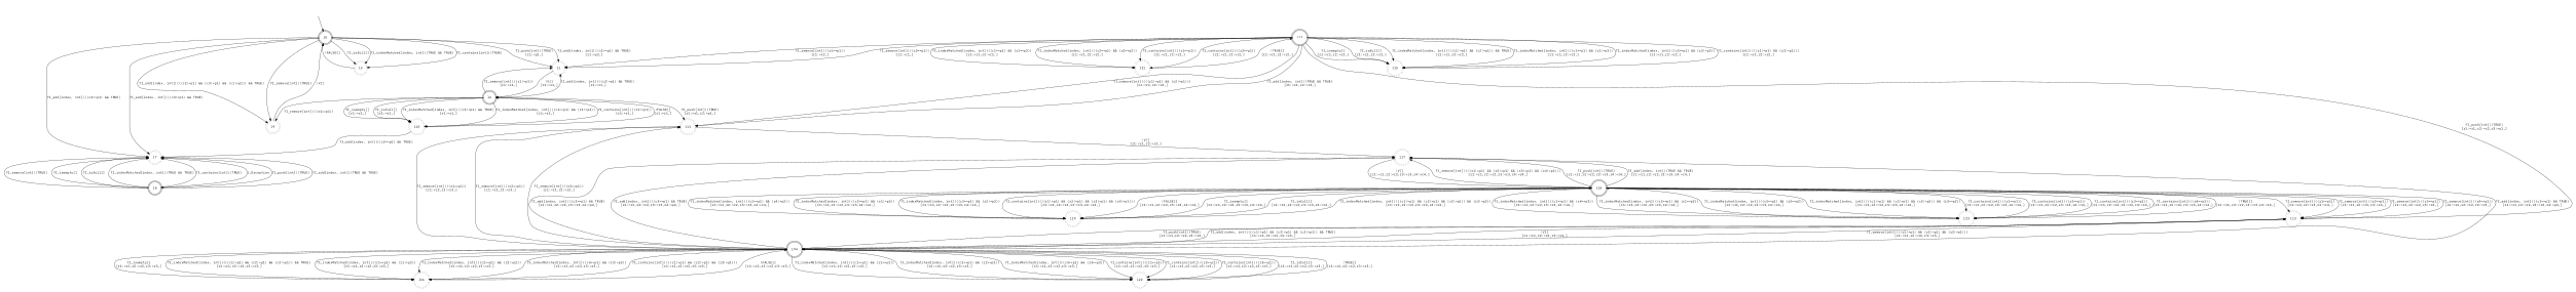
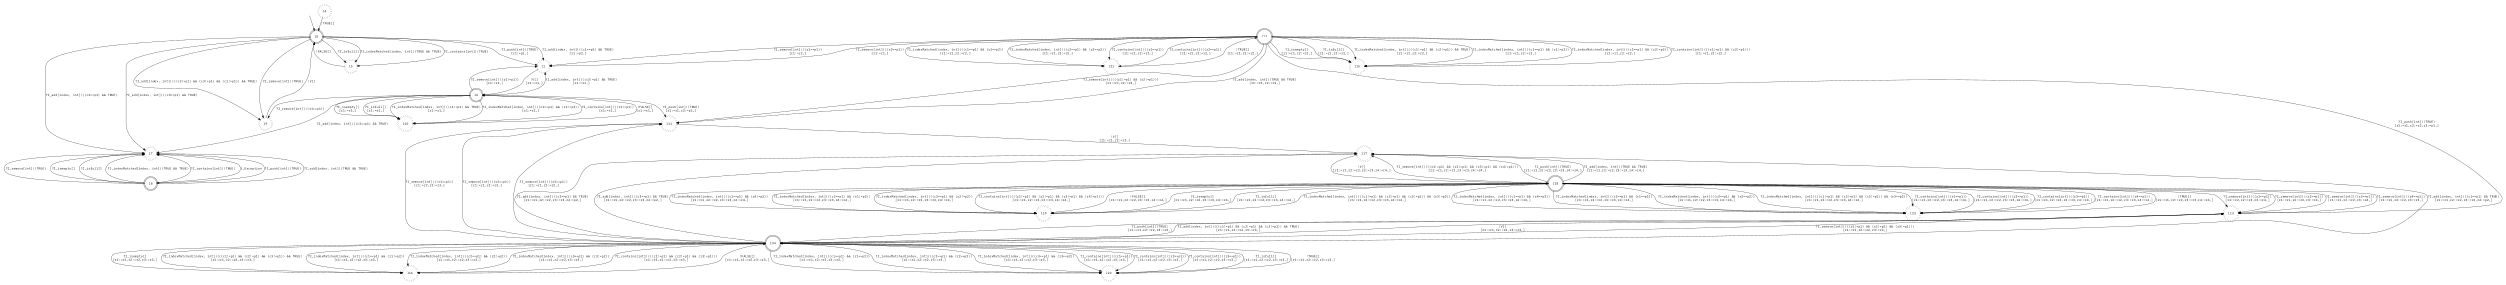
  digraph {
    fontname="IBM Plex Mono"
    node [fontname="IBM Plex Mono" shape=doublecircle style=dotted]
    edge [fontname="IBM Plex Mono"]
    "" [shape=none style=""]
    l0 [style=solid]
    l1
    l5
    l7
    l9
    l6 [style=solid]
+   l4
    l8 [style=solid]
    l10
    l11
    l17
    l12 [style=solid]
    l13
    l15
    l21
    n17 [label=l94 style=solid]
    l16
    l22
    l18 [style=solid]
    l19
    l23
    "" -> l0
    l0 -> l1 [label=<?I_push[int]|(TRUE)<BR />[r1:=p1,]>]
    l0 -> l1 [label=<?I_add[index, int]|((c1==p1) &amp;&amp; TRUE)<BR />[r1:=p2,]>]
    l0 -> l5 [label=<?I_isfull[]>]
    l0 -> l5 [label=<?I_indexMatched[index, int]|(TRUE &amp;&amp; TRUE)>]
    l0 -> l5 [label=<?I_contains[int]|(TRUE)>]
    l0 -> l7 [label=<?I_add[index, int]|((c2==p1) &amp;&amp; TRUE)>]
    l0 -> l7 [label=<?I_add[index, int]|((c3==p1) &amp;&amp; TRUE)>]
    l0 -> l9 [label=<?I_add[index, int]|(((c2!=p1) &amp;&amp; (c3!=p1) &amp;&amp; (c1!=p1)) &amp;&amp; TRUE)>]
    l0 -> l9 [label=<?I_remove[int]|(TRUE)>]
    l1 -> l6 [label=<!V[]<BR />[r1:=r1,]>]
    l5 -> l0 [label=<!FALSE[]>]
    l7 -> l8 [label=<E_Exception>]
    l9 -> l0 [label=<!V[]>]
    l6 -> l1 [label=<?I_add[index, int]|((c3!=p1) &amp;&amp; TRUE)<BR />[r1:=r1,]>]
    l6 -> l1 [label=<?I_remove[int]|((r1!=p1))<BR />[r1:=r1,]>]
-   l10 -> l7 [label=<?I_add[index, int]|((c3==p1) &amp;&amp; TRUE)>]
+   l6 -> l7 [label=<?I_add[index, int]|((c3==p1) &amp;&amp; TRUE)>]
    l6 -> l9 [label=<?I_remove[int]|((r1==p1))>]
    l6 -> l10 [label=<?I_isempty[]<BR />[r1:=r1,]>]
    l6 -> l10 [label=<?I_isfull[]<BR />[r1:=r1,]>]
    l6 -> l10 [label=<?I_indexMatched[index, int]|((c1!=p1) &amp;&amp; TRUE)<BR />[r1:=r1,]>]
    l6 -> l10 [label=<?I_indexMatched[index, int]|((c1==p1) &amp;&amp; (r1!=p2))<BR />[r1:=r1,]>]
    l6 -> l10 [label=<?I_contains[int]|((r1!=p1))<BR />[r1:=r1,]>]
    l6 -> l11 [label=<?I_push[int]|(TRUE)<BR />[r1:=r1,r2:=p1,]>]
+   l4 -> l0 [label=<!TRUE[]>]
    l8 -> l7 [label=<?I_push[int]|(TRUE)>]
    l8 -> l7 [label=<?I_add[index, int]|(TRUE &amp;&amp; TRUE)>]
    l8 -> l7 [label=<?I_remove[int]|(TRUE)>]
    l8 -> l7 [label=<?I_isempty[]>]
    l8 -> l7 [label=<?I_isfull[]>]
    l8 -> l7 [label=<?I_indexMatched[index, int]|(TRUE &amp;&amp; TRUE)>]
    l8 -> l7 [label=<?I_contains[int]|(TRUE)>]
    l10 -> l6 [label=<!FALSE[]<BR />[r1:=r1,]>]
    l11 -> l17 [label=<!V[]<BR />[r1:=r1,r2:=r2,]>]
    l17 -> l18 [label=<!V[]<BR />[r1:=r1,r2:=r2,r3:=r3,r4:=r4,]>]
    l12 -> l1 [label=<?I_remove[int]|((r1==p1))<BR />[r1:=r2,]>]
    l12 -> l1 [label=<?I_remove[int]|((r2==p1))<BR />[r1:=r1,]>]
    l12 -> l11 [label=<?I_remove[int]|(((r1!=p1) &amp;&amp; (r2!=p1)))<BR />[r1:=r1,r2:=r2,]>]
    l12 -> l11 [label=<?I_add[index, int]|(TRUE &amp;&amp; TRUE)<BR />[r1:=r1,r2:=r2,]>]
    l12 -> l13 [label=<?I_push[int]|(TRUE)<BR />[r1:=r1,r2:=r2,r3:=p1,]>]
    l12 -> l15 [label=<?I_isempty[]<BR />[r1:=r1,r2:=r2,]>]
    l12 -> l15 [label=<?I_isfull[]<BR />[r1:=r1,r2:=r2,]>]
    l12 -> l15 [label=<?I_indexMatched[index, int]|(((c1!=p1) &amp;&amp; (c2!=p1)) &amp;&amp; TRUE)<BR />[r1:=r1,r2:=r2,]>]
    l12 -> l15 [label=<?I_indexMatched[index, int]|((c1==p1) &amp;&amp; (r1!=p2))<BR />[r1:=r1,r2:=r2,]>]
    l12 -> l15 [label=<?I_indexMatched[index, int]|((c2==p1) &amp;&amp; (r2!=p2))<BR />[r1:=r1,r2:=r2,]>]
    l12 -> l15 [label=<?I_contains[int]|(((r1!=p1) &amp;&amp; (r2!=p1)))<BR />[r1:=r1,r2:=r2,]>]
    l12 -> l21 [label=<?I_indexMatched[index, int]|((c1==p1) &amp;&amp; (r1==p2))<BR />[r1:=r1,r2:=r2,]>]
    l12 -> l21 [label=<?I_indexMatched[index, int]|((c2==p1) &amp;&amp; (r2==p2))<BR />[r1:=r1,r2:=r2,]>]
    l12 -> l21 [label=<?I_contains[int]|((r1==p1))<BR />[r1:=r1,r2:=r2,]>]
    l12 -> l21 [label=<?I_contains[int]|((r2==p1))<BR />[r1:=r1,r2:=r2,]>]
    l13 -> n17 [label=<!V[]<BR />[r1:=r1,r2:=r2,r3:=r3,]>]
    l21 -> l12 [label=<!TRUE[]<BR />[r1:=r1,r2:=r2,]>]
    n17 -> l11 [label=<?I_remove[int]|((r1==p1))<BR />[r1:=r2,r2:=r3,]>]
    n17 -> l11 [label=<?I_remove[int]|((r2==p1))<BR />[r1:=r1,r2:=r3,]>]
    n17 -> l11 [label=<?I_remove[int]|((r3==p1))<BR />[r1:=r1,r2:=r2,]>]
    n17 -> l17 [label=<?I_add[index, int]|((c1==p1) &amp;&amp; TRUE)<BR />[r1:=r1,r2:=r2,r3:=r3,r4:=p2,]>]
    n17 -> l17 [label=<?I_add[index, int]|((c2==p1) &amp;&amp; TRUE)<BR />[r1:=r1,r2:=r2,r3:=r3,r4:=p2,]>]
    n17 -> l17 [label=<?I_add[index, int]|((c3==p1) &amp;&amp; TRUE)<BR />[r1:=r1,r2:=r2,r3:=r3,r4:=p2,]>]
    n17 -> l13 [label=<?I_remove[int]|(((r1!=p1) &amp;&amp; (r2!=p1) &amp;&amp; (r3!=p1)))<BR />[r1:=r1,r2:=r2,r3:=r3,]>]
    n17 -> l13 [label=<?I_push[int]|(TRUE)<BR />[r1:=r1,r2:=r2,r3:=r3,]>]
    n17 -> l13 [label=<?I_add[index, int]|(((c1!=p1) &amp;&amp; (c2!=p1) &amp;&amp; (c3!=p1)) &amp;&amp; TRUE)<BR />[r1:=r1,r2:=r2,r3:=r3,]>]
    n17 -> l16 [label=<?I_isempty[]<BR />[r1:=r1,r2:=r2,r3:=r3,]>]
    n17 -> l16 [label=<?I_indexMatched[index, int]|(((c1!=p1) &amp;&amp; (c2!=p1) &amp;&amp; (c3!=p1)) &amp;&amp; TRUE)<BR />[r1:=r1,r2:=r2,r3:=r3,]>]
    n17 -> l16 [label=<?I_indexMatched[index, int]|((c1==p1) &amp;&amp; (r1!=p2))<BR />[r1:=r1,r2:=r2,r3:=r3,]>]
    n17 -> l16 [label=<?I_indexMatched[index, int]|((c2==p1) &amp;&amp; (r2!=p2))<BR />[r1:=r1,r2:=r2,r3:=r3,]>]
    n17 -> l16 [label=<?I_indexMatched[index, int]|((c3==p1) &amp;&amp; (r3!=p2))<BR />[r1:=r1,r2:=r2,r3:=r3,]>]
    n17 -> l16 [label=<?I_contains[int]|(((r1!=p1) &amp;&amp; (r2!=p1) &amp;&amp; (r3!=p1)))<BR />[r1:=r1,r2:=r2,r3:=r3,]>]
    n17 -> l22 [label=<?I_indexMatched[index, int]|((c1==p1) &amp;&amp; (r1==p2))<BR />[r1:=r1,r2:=r2,r3:=r3,]>]
    n17 -> l22 [label=<?I_indexMatched[index, int]|((c2==p1) &amp;&amp; (r2==p2))<BR />[r1:=r1,r2:=r2,r3:=r3,]>]
    n17 -> l22 [label=<?I_indexMatched[index, int]|((c3==p1) &amp;&amp; (r3==p2))<BR />[r1:=r1,r2:=r2,r3:=r3,]>]
    n17 -> l22 [label=<?I_contains[int]|((r1==p1))<BR />[r1:=r1,r2:=r2,r3:=r3,]>]
    n17 -> l22 [label=<?I_contains[int]|((r2==p1))<BR />[r1:=r1,r2:=r2,r3:=r3,]>]
    n17 -> l22 [label=<?I_contains[int]|((r3==p1))<BR />[r1:=r1,r2:=r2,r3:=r3,]>]
    n17 -> l22 [label=<?I_isfull[]<BR />[r1:=r1,r2:=r2,r3:=r3,]>]
    l16 -> n17 [label=<!FALSE[]<BR />[r1:=r1,r2:=r2,r3:=r3,]>]
    l22 -> n17 [label=<!TRUE[]<BR />[r1:=r1,r2:=r2,r3:=r3,]>]
    l18 -> l17 [label=<?I_remove[int]|(((r1!=p1) &amp;&amp; (r2!=p1) &amp;&amp; (r3!=p1) &amp;&amp; (r4!=p1)))<BR />[r1:=r1,r2:=r2,r3:=r3,r4:=r4,]>]
    l18 -> l17 [label=<?I_push[int]|(TRUE)<BR />[r1:=r1,r2:=r2,r3:=r3,r4:=r4,]>]
    l18 -> l17 [label=<?I_add[index, int]|(TRUE &amp;&amp; TRUE)<BR />[r1:=r1,r2:=r2,r3:=r3,r4:=r4,]>]
    l18 -> l13 [label=<?I_remove[int]|((r1==p1))<BR />[r1:=r2,r2:=r3,r3:=r4,]>]
    l18 -> l13 [label=<?I_remove[int]|((r2==p1))<BR />[r1:=r1,r2:=r3,r3:=r4,]>]
    l18 -> l13 [label=<?I_remove[int]|((r3==p1))<BR />[r1:=r1,r2:=r2,r3:=r4,]>]
    l18 -> l13 [label=<?I_remove[int]|((r4==p1))<BR />[r1:=r1,r2:=r2,r3:=r3,]>]
    l18 -> l19 [label=<?I_isempty[]<BR />[r1:=r1,r2:=r2,r3:=r3,r4:=r4,]>]
    l18 -> l19 [label=<?I_isfull[]<BR />[r1:=r1,r2:=r2,r3:=r3,r4:=r4,]>]
    l18 -> l19 [label=<?I_indexMatched[index, int]|(((c1!=p1) &amp;&amp; (c2!=p1) &amp;&amp; (c3!=p1)) &amp;&amp; (r3!=p2))<BR />[r1:=r1,r2:=r2,r3:=r3,r4:=r4,]>]
    l18 -> l19 [label=<?I_indexMatched[index, int]|((c1==p1) &amp;&amp; (r4!=p2))<BR />[r1:=r1,r2:=r2,r3:=r3,r4:=r4,]>]
    l18 -> l19 [label=<?I_indexMatched[index, int]|((c2==p1) &amp;&amp; (r1!=p2))<BR />[r1:=r1,r2:=r2,r3:=r3,r4:=r4,]>]
    l18 -> l19 [label=<?I_indexMatched[index, int]|((c3==p1) &amp;&amp; (r2!=p2))<BR />[r1:=r1,r2:=r2,r3:=r3,r4:=r4,]>]
    l18 -> l19 [label=<?I_contains[int]|(((r1!=p1) &amp;&amp; (r2!=p1) &amp;&amp; (r3!=p1) &amp;&amp; (r4!=p1)))<BR />[r1:=r1,r2:=r2,r3:=r3,r4:=r4,]>]
    l18 -> l23 [label=<?I_indexMatched[index, int]|((c1==p1) &amp;&amp; (r4==p2))<BR />[r1:=r1,r2:=r2,r3:=r3,r4:=r4,]>]
    l18 -> l23 [label=<?I_indexMatched[index, int]|((c2==p1) &amp;&amp; (r1==p2))<BR />[r1:=r1,r2:=r2,r3:=r3,r4:=r4,]>]
    l18 -> l23 [label=<?I_indexMatched[index, int]|((c3==p1) &amp;&amp; (r2==p2))<BR />[r1:=r1,r2:=r2,r3:=r3,r4:=r4,]>]
    l18 -> l23 [label=<?I_indexMatched[index, int]|(((c1!=p1) &amp;&amp; (c2!=p1) &amp;&amp; (c3!=p1)) &amp;&amp; (r3==p2))<BR />[r1:=r1,r2:=r2,r3:=r3,r4:=r4,]>]
    l18 -> l23 [label=<?I_contains[int]|((r1==p1))<BR />[r1:=r1,r2:=r2,r3:=r3,r4:=r4,]>]
    l18 -> l23 [label=<?I_contains[int]|((r2==p1))<BR />[r1:=r1,r2:=r2,r3:=r3,r4:=r4,]>]
    l18 -> l23 [label=<?I_contains[int]|((r3==p1))<BR />[r1:=r1,r2:=r2,r3:=r3,r4:=r4,]>]
    l18 -> l23 [label=<?I_contains[int]|((r4==p1))<BR />[r1:=r1,r2:=r2,r3:=r3,r4:=r4,]>]
    l19 -> l18 [label=<!FALSE[]<BR />[r1:=r1,r2:=r2,r3:=r3,r4:=r4,]>]
    l23 -> l18 [label=<!TRUE[]<BR />[r1:=r1,r2:=r2,r3:=r3,r4:=r4,]>]
  }
